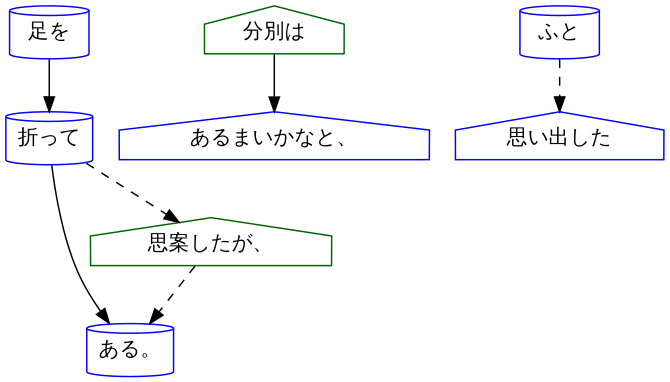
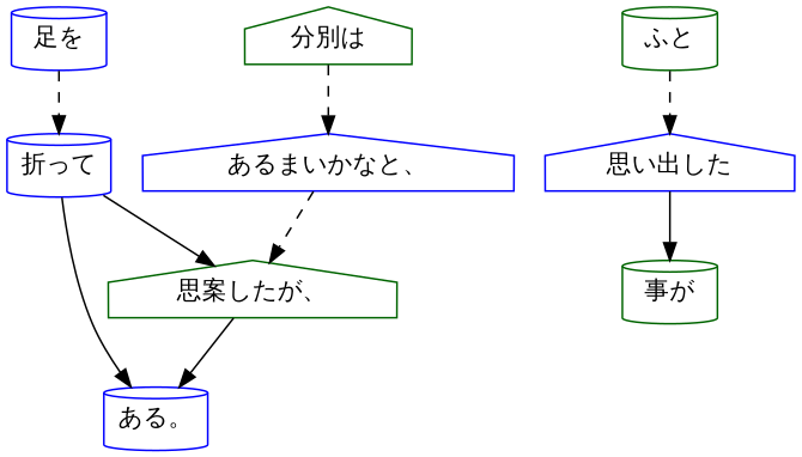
  digraph {
    fontname="IBM Plex Mono"
    node [color=blue fontname="IBM Plex Mono" shape=cylinder]
    edge [fontname="IBM Plex Mono" style=solid]
    n1 [label="あるまいかなと、" shape=house]
    n2 [color=darkgreen label="思案したが、" shape=house]
    n3 [color=darkgreen label="分別は" shape=house]
    n4 [label="ある。"]
    n5 [label="足を"]
    n6 [label="折って"]
-   n7 [label="ふと"]
+   n7 [color=darkgreen label="ふと"]
    n8 [label="思い出した" shape=house]
-   n2 -> n4 [style=dashed]
-   n3 -> n1
-   n5 -> n6
-   n6 -> n2 [style=dashed]
+   n9 [color=darkgreen label="事が"]
+   n1 -> n2 [style=dashed]
+   n2 -> n4
+   n3 -> n1 [style=dashed]
+   n5 -> n6 [style=dashed]
+   n6 -> n2
    n6 -> n4
    n7 -> n8 [style=dashed]
+   n8 -> n9
  }
